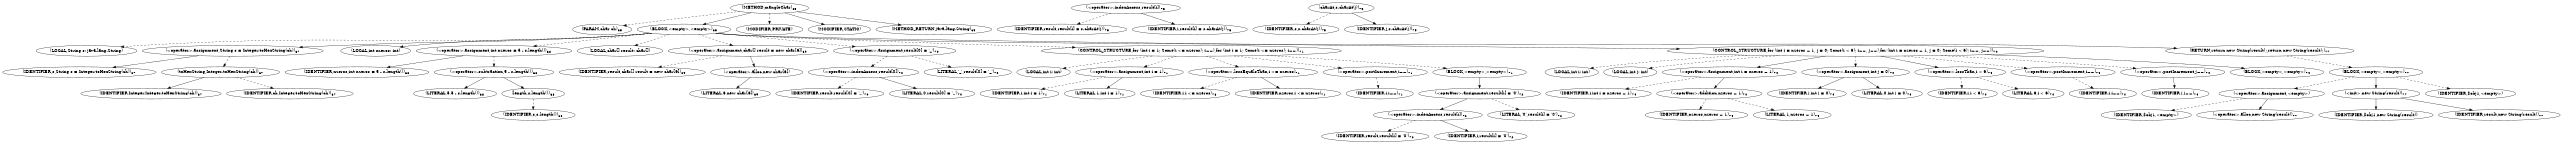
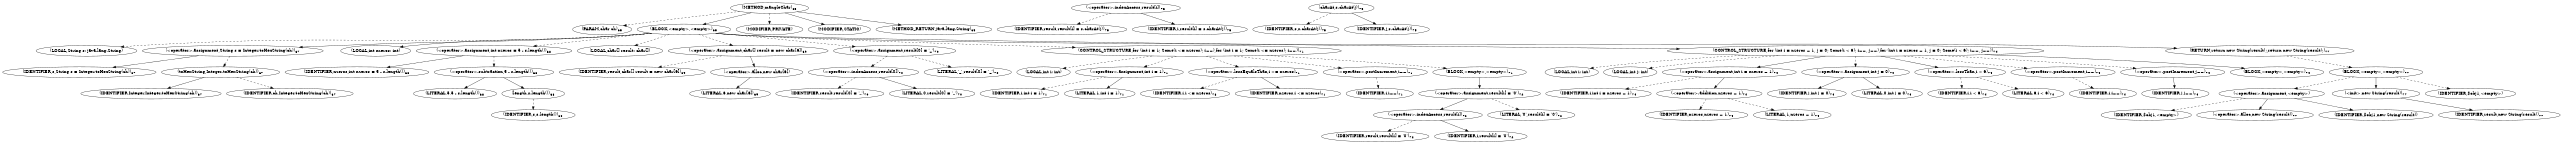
  digraph {
    edge [style=dashed]
    n1 [label=<(METHOD,mangleChar)<SUB>65</SUB>>]
    n2 [label=<(PARAM,char ch)<SUB>65</SUB>>]
    n3 [label=<(BLOCK,&lt;empty&gt;,&lt;empty&gt;)<SUB>65</SUB>>]
    n4 [label=<(MODIFIER,PRIVATE)>]
    n5 [label=<(MODIFIER,STATIC)>]
    n6 [label=<(METHOD_RETURN,java.lang.String)<SUB>65</SUB>>]
    n7 [label=<(LOCAL,String s: java.lang.String)>]
    n8 [label=<(&lt;operator&gt;.assignment,String s = Integer.toHexString(ch))<SUB>67</SUB>>]
    n9 [label=<(LOCAL,int nzeros: int)>]
    n10 [label=<(&lt;operator&gt;.assignment,int nzeros = 5 - s.length())<SUB>68</SUB>>]
    n11 [label=<(LOCAL,char[] result: char[])>]
    n12 [label=<(&lt;operator&gt;.assignment,char[] result = new char[6])<SUB>69</SUB>>]
    n13 [label=<(&lt;operator&gt;.assignment,result[0] = '_')<SUB>70</SUB>>]
    n14 [label=<(CONTROL_STRUCTURE,for (int i = 1; Some(i &lt;= nzeros); i++),for (int i = 1; Some(i &lt;= nzeros); i++))<SUB>71</SUB>>]
    n15 [label=<(CONTROL_STRUCTURE,for (int i = nzeros + 1, j = 0; Some(i &lt; 6); i++, j++),for (int i = nzeros + 1, j = 0; Some(i &lt; 6); i++, j++))<SUB>74</SUB>>]
    n16 [label=<(RETURN,return new String(result);,return new String(result);)<SUB>77</SUB>>]
    n17 [label=<(IDENTIFIER,s,String s = Integer.toHexString(ch))<SUB>67</SUB>>]
    n18 [label=<(toHexString,Integer.toHexString(ch))<SUB>67</SUB>>]
    n19 [label=<(IDENTIFIER,nzeros,int nzeros = 5 - s.length())<SUB>68</SUB>>]
    n20 [label=<(&lt;operator&gt;.subtraction,5 - s.length())<SUB>68</SUB>>]
    n21 [label=<(IDENTIFIER,result,char[] result = new char[6])<SUB>69</SUB>>]
    n22 [label=<(&lt;operator&gt;.alloc,new char[6])>]
    n23 [label=<(&lt;operator&gt;.indexAccess,result[0])<SUB>70</SUB>>]
    n24 [label=<(LITERAL,'_',result[0] = '_')<SUB>70</SUB>>]
    n25 [label=<(LOCAL,int i: int)>]
    n26 [label=<(&lt;operator&gt;.assignment,int i = 1)<SUB>71</SUB>>]
    n27 [label=<(&lt;operator&gt;.lessEqualsThan,i &lt;= nzeros)<SUB>71</SUB>>]
    n28 [label=<(&lt;operator&gt;.postIncrement,i++)<SUB>71</SUB>>]
    n29 [label=<(BLOCK,&lt;empty&gt;,&lt;empty&gt;)<SUB>71</SUB>>]
    n30 [label=<(LOCAL,int i: int)>]
    n31 [label=<(LOCAL,int j: int)>]
    n32 [label=<(&lt;operator&gt;.assignment,int i = nzeros + 1)<SUB>74</SUB>>]
    n33 [label=<(&lt;operator&gt;.assignment,int j = 0)<SUB>74</SUB>>]
    n34 [label=<(&lt;operator&gt;.lessThan,i &lt; 6)<SUB>74</SUB>>]
    n35 [label=<(&lt;operator&gt;.postIncrement,i++)<SUB>74</SUB>>]
    n36 [label=<(&lt;operator&gt;.postIncrement,j++)<SUB>74</SUB>>]
    n37 [label=<(BLOCK,&lt;empty&gt;,&lt;empty&gt;)<SUB>74</SUB>>]
    n38 [label=<(BLOCK,&lt;empty&gt;,&lt;empty&gt;)<SUB>77</SUB>>]
    n39 [label=<(IDENTIFIER,Integer,Integer.toHexString(ch))<SUB>67</SUB>>]
    n40 [label=<(IDENTIFIER,ch,Integer.toHexString(ch))<SUB>67</SUB>>]
    n41 [label=<(LITERAL,5,5 - s.length())<SUB>68</SUB>>]
    n42 [label=<(length,s.length())<SUB>68</SUB>>]
    n43 [label=<(IDENTIFIER,s,s.length())<SUB>68</SUB>>]
    n44 [label=<(LITERAL,6,new char[6])<SUB>69</SUB>>]
    n45 [label=<(IDENTIFIER,result,result[0] = '_')<SUB>70</SUB>>]
    n46 [label=<(LITERAL,0,result[0] = '_')<SUB>70</SUB>>]
    n47 [label=<(IDENTIFIER,i,int i = 1)<SUB>71</SUB>>]
    n48 [label=<(LITERAL,1,int i = 1)<SUB>71</SUB>>]
    n49 [label=<(IDENTIFIER,i,i &lt;= nzeros)<SUB>78</SUB>>]
    n50 [label=<(IDENTIFIER,nzeros,i &lt;= nzeros)<SUB>71</SUB>>]
    n51 [label=<(IDENTIFIER,i,i++)<SUB>71</SUB>>]
    n52 [label=<(&lt;operator&gt;.assignment,result[i] = '0')<SUB>72</SUB>>]
    n53 [label=<(&lt;operator&gt;.indexAccess,result[i])<SUB>72</SUB>>]
    n54 [label=<(LITERAL,'0',result[i] = '0')<SUB>72</SUB>>]
    n55 [label=<(IDENTIFIER,result,result[i] = '0')<SUB>72</SUB>>]
    n56 [label=<(IDENTIFIER,i,result[i] = '0')<SUB>72</SUB>>]
    n57 [label=<(IDENTIFIER,i,int i = nzeros + 1)<SUB>74</SUB>>]
    n58 [label=<(&lt;operator&gt;.addition,nzeros + 1)<SUB>74</SUB>>]
    n59 [label=<(IDENTIFIER,j,int j = 0)<SUB>74</SUB>>]
    n60 [label=<(LITERAL,0,int j = 0)<SUB>74</SUB>>]
    n61 [label=<(IDENTIFIER,i,i &lt; 6)<SUB>74</SUB>>]
    n62 [label=<(LITERAL,6,i &lt; 6)<SUB>74</SUB>>]
    n63 [label=<(IDENTIFIER,i,i++)<SUB>74</SUB>>]
    n64 [label=<(IDENTIFIER,j,j++)<SUB>74</SUB>>]
    n65 [label=<(IDENTIFIER,nzeros,nzeros + 1)<SUB>74</SUB>>]
    n66 [label=<(LITERAL,1,nzeros + 1)<SUB>74</SUB>>]
    n67 [label=<(&lt;operator&gt;.indexAccess,result[i])<SUB>75</SUB>>]
    n68 [label=<(IDENTIFIER,result,result[i] = s.charAt(j))<SUB>75</SUB>>]
    n69 [label=<(IDENTIFIER,i,result[i] = s.charAt(j))<SUB>75</SUB>>]
    n70 [label=<(charAt,s.charAt(j))<SUB>75</SUB>>]
    n71 [label=<(IDENTIFIER,s,s.charAt(j))<SUB>75</SUB>>]
    n72 [label=<(IDENTIFIER,j,s.charAt(j))<SUB>75</SUB>>]
    n73 [label=<(&lt;operator&gt;.assignment,&lt;empty&gt;)>]
    n74 [label=<(&lt;init&gt;,new String(result))<SUB>77</SUB>>]
    n75 [label=<(IDENTIFIER,$obj1,&lt;empty&gt;)>]
    n76 [label=<(IDENTIFIER,$obj1,&lt;empty&gt;)>]
    n77 [label=<(&lt;operator&gt;.alloc,new String(result))<SUB>77</SUB>>]
    n78 [label=<(IDENTIFIER,$obj1,new String(result))>]
    n79 [label=<(IDENTIFIER,result,new String(result))<SUB>77</SUB>>]
    n1 -> n2
    n1 -> n3 [style=solid]
    n1 -> n4
    n1 -> n5 [style=solid]
    n1 -> n6 [style=solid]
    n3 -> n7
    n3 -> n8 [style=solid]
    n3 -> n9 [style=solid]
    n3 -> n10
    n3 -> n11
    n3 -> n12
    n3 -> n13
    n3 -> n14
    n3 -> n15 [style=solid]
    n3 -> n16 [style=solid]
    n8 -> n17 [style=solid]
    n8 -> n18
    n10 -> n19 [style=solid]
    n10 -> n20
    n12 -> n21
    n12 -> n22 [style=solid]
    n13 -> n23
    n13 -> n24
    n14 -> n25
    n14 -> n26
    n14 -> n27
    n14 -> n28
    n14 -> n29
    n15 -> n30
    n15 -> n31
    n15 -> n32 [style=solid]
    n15 -> n33
    n15 -> n34 [style=solid]
    n15 -> n35
    n15 -> n36
    n15 -> n37 [style=solid]
    n16 -> n38
    n18 -> n39 [style=solid]
    n18 -> n40
    n20 -> n41 [style=solid]
    n20 -> n42 [style=solid]
    n22 -> n44 [style=solid]
    n23 -> n45
    n23 -> n46 [style=solid]
    n26 -> n47
    n26 -> n48 [style=solid]
    n27 -> n49
    n27 -> n50 [style=solid]
    n28 -> n51
    n29 -> n52 [style=solid]
    n32 -> n57
    n32 -> n58 [style=solid]
    n33 -> n59 [style=solid]
    n33 -> n60 [style=solid]
    n34 -> n61
    n34 -> n62
    n35 -> n63
    n36 -> n64 [style=solid]
    n38 -> n73
    n38 -> n74 [style=solid]
    n38 -> n75
    n42 -> n43
    n52 -> n53 [style=solid]
    n52 -> n54
    n53 -> n55
    n53 -> n56 [style=solid]
    n58 -> n65
    n58 -> n66
    n67 -> n68
    n67 -> n69 [style=solid]
    n70 -> n71
    n70 -> n72 [style=solid]
    n73 -> n76
    n73 -> n77 [style=solid]
-   n74 -> n78 [style=solid]
+   n73 -> n78 [style=solid]
    n74 -> n79 [style=solid]
  }
